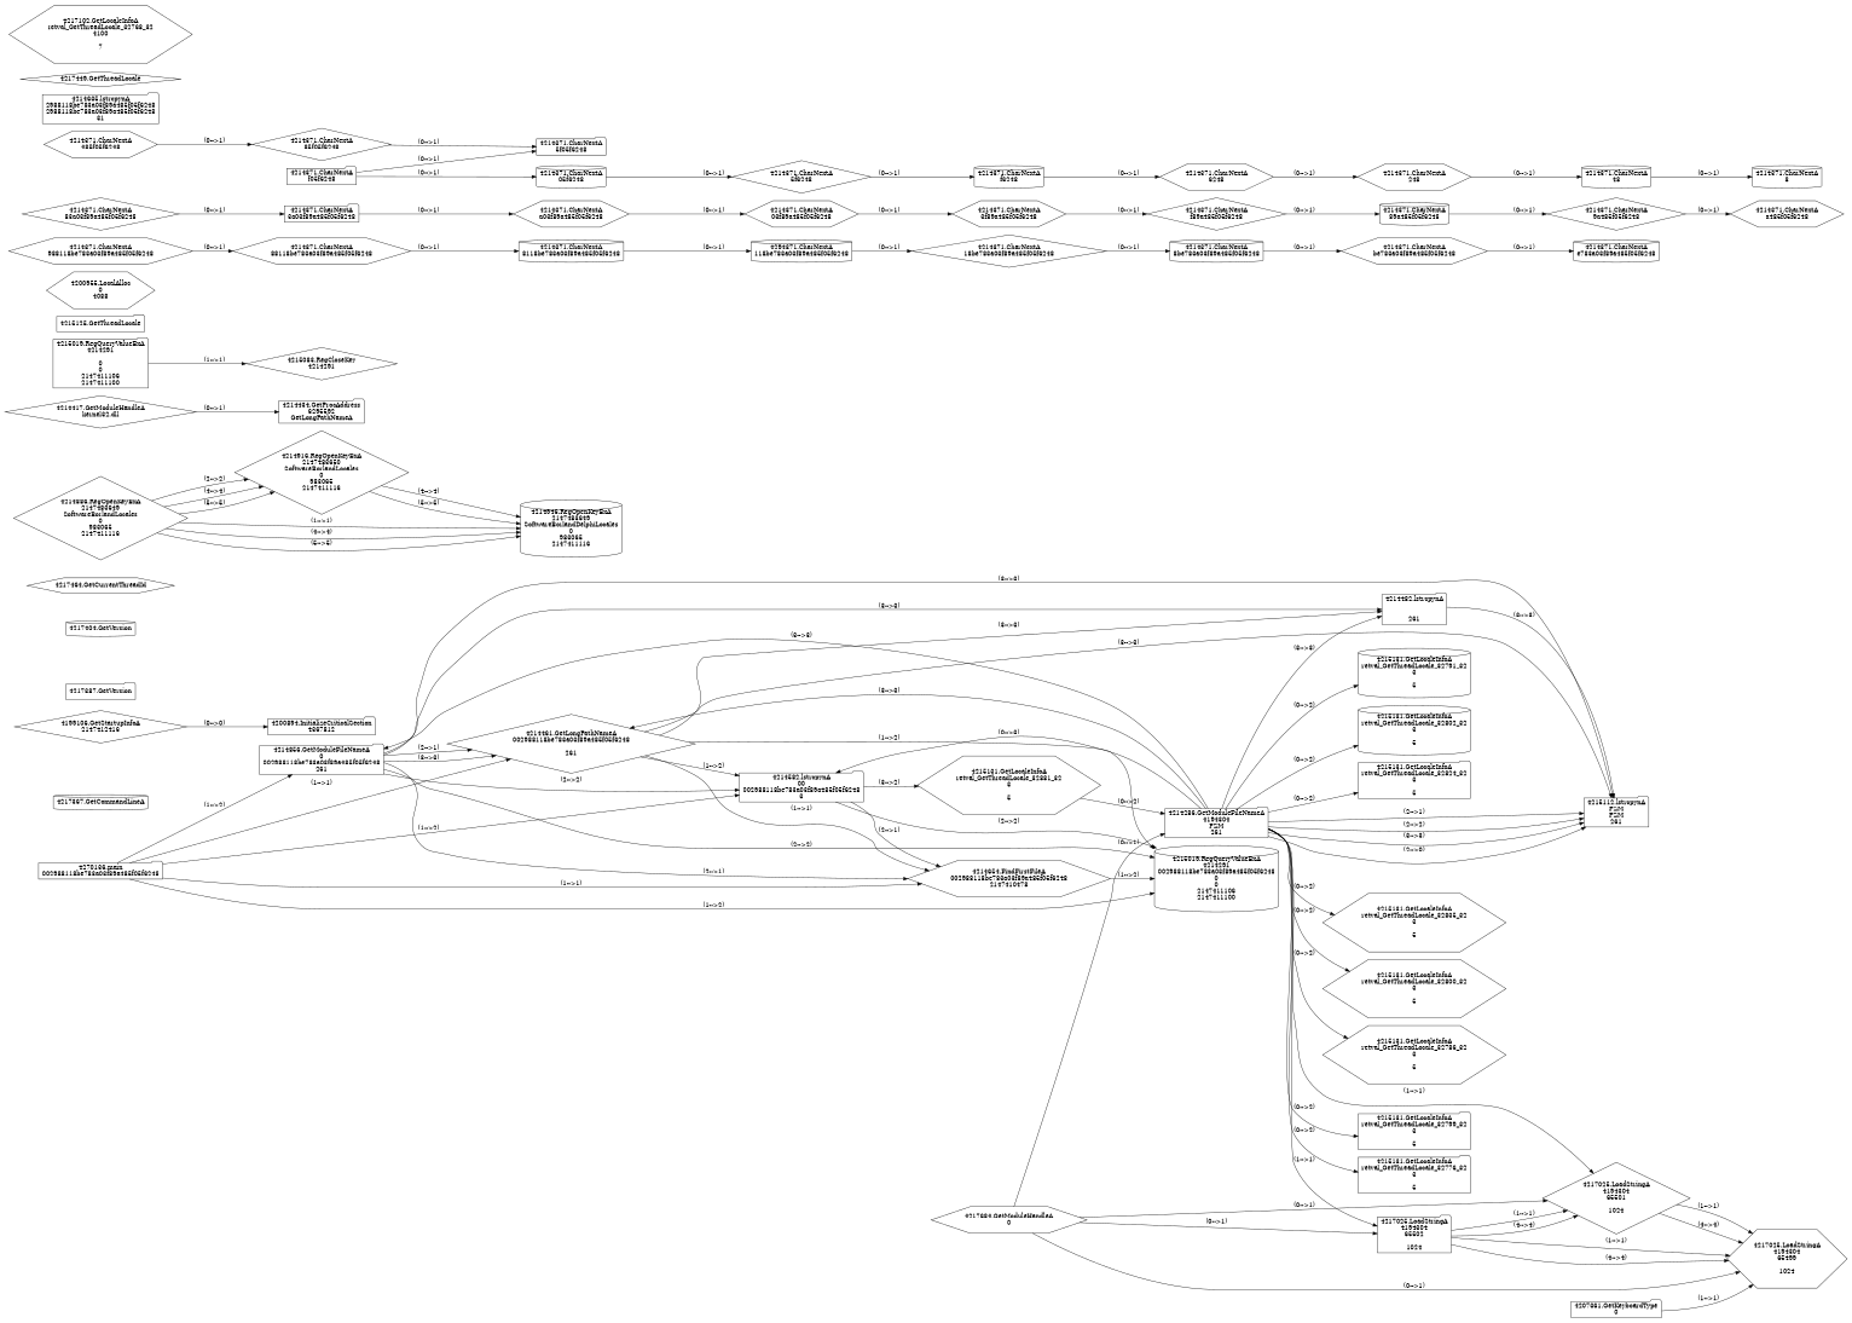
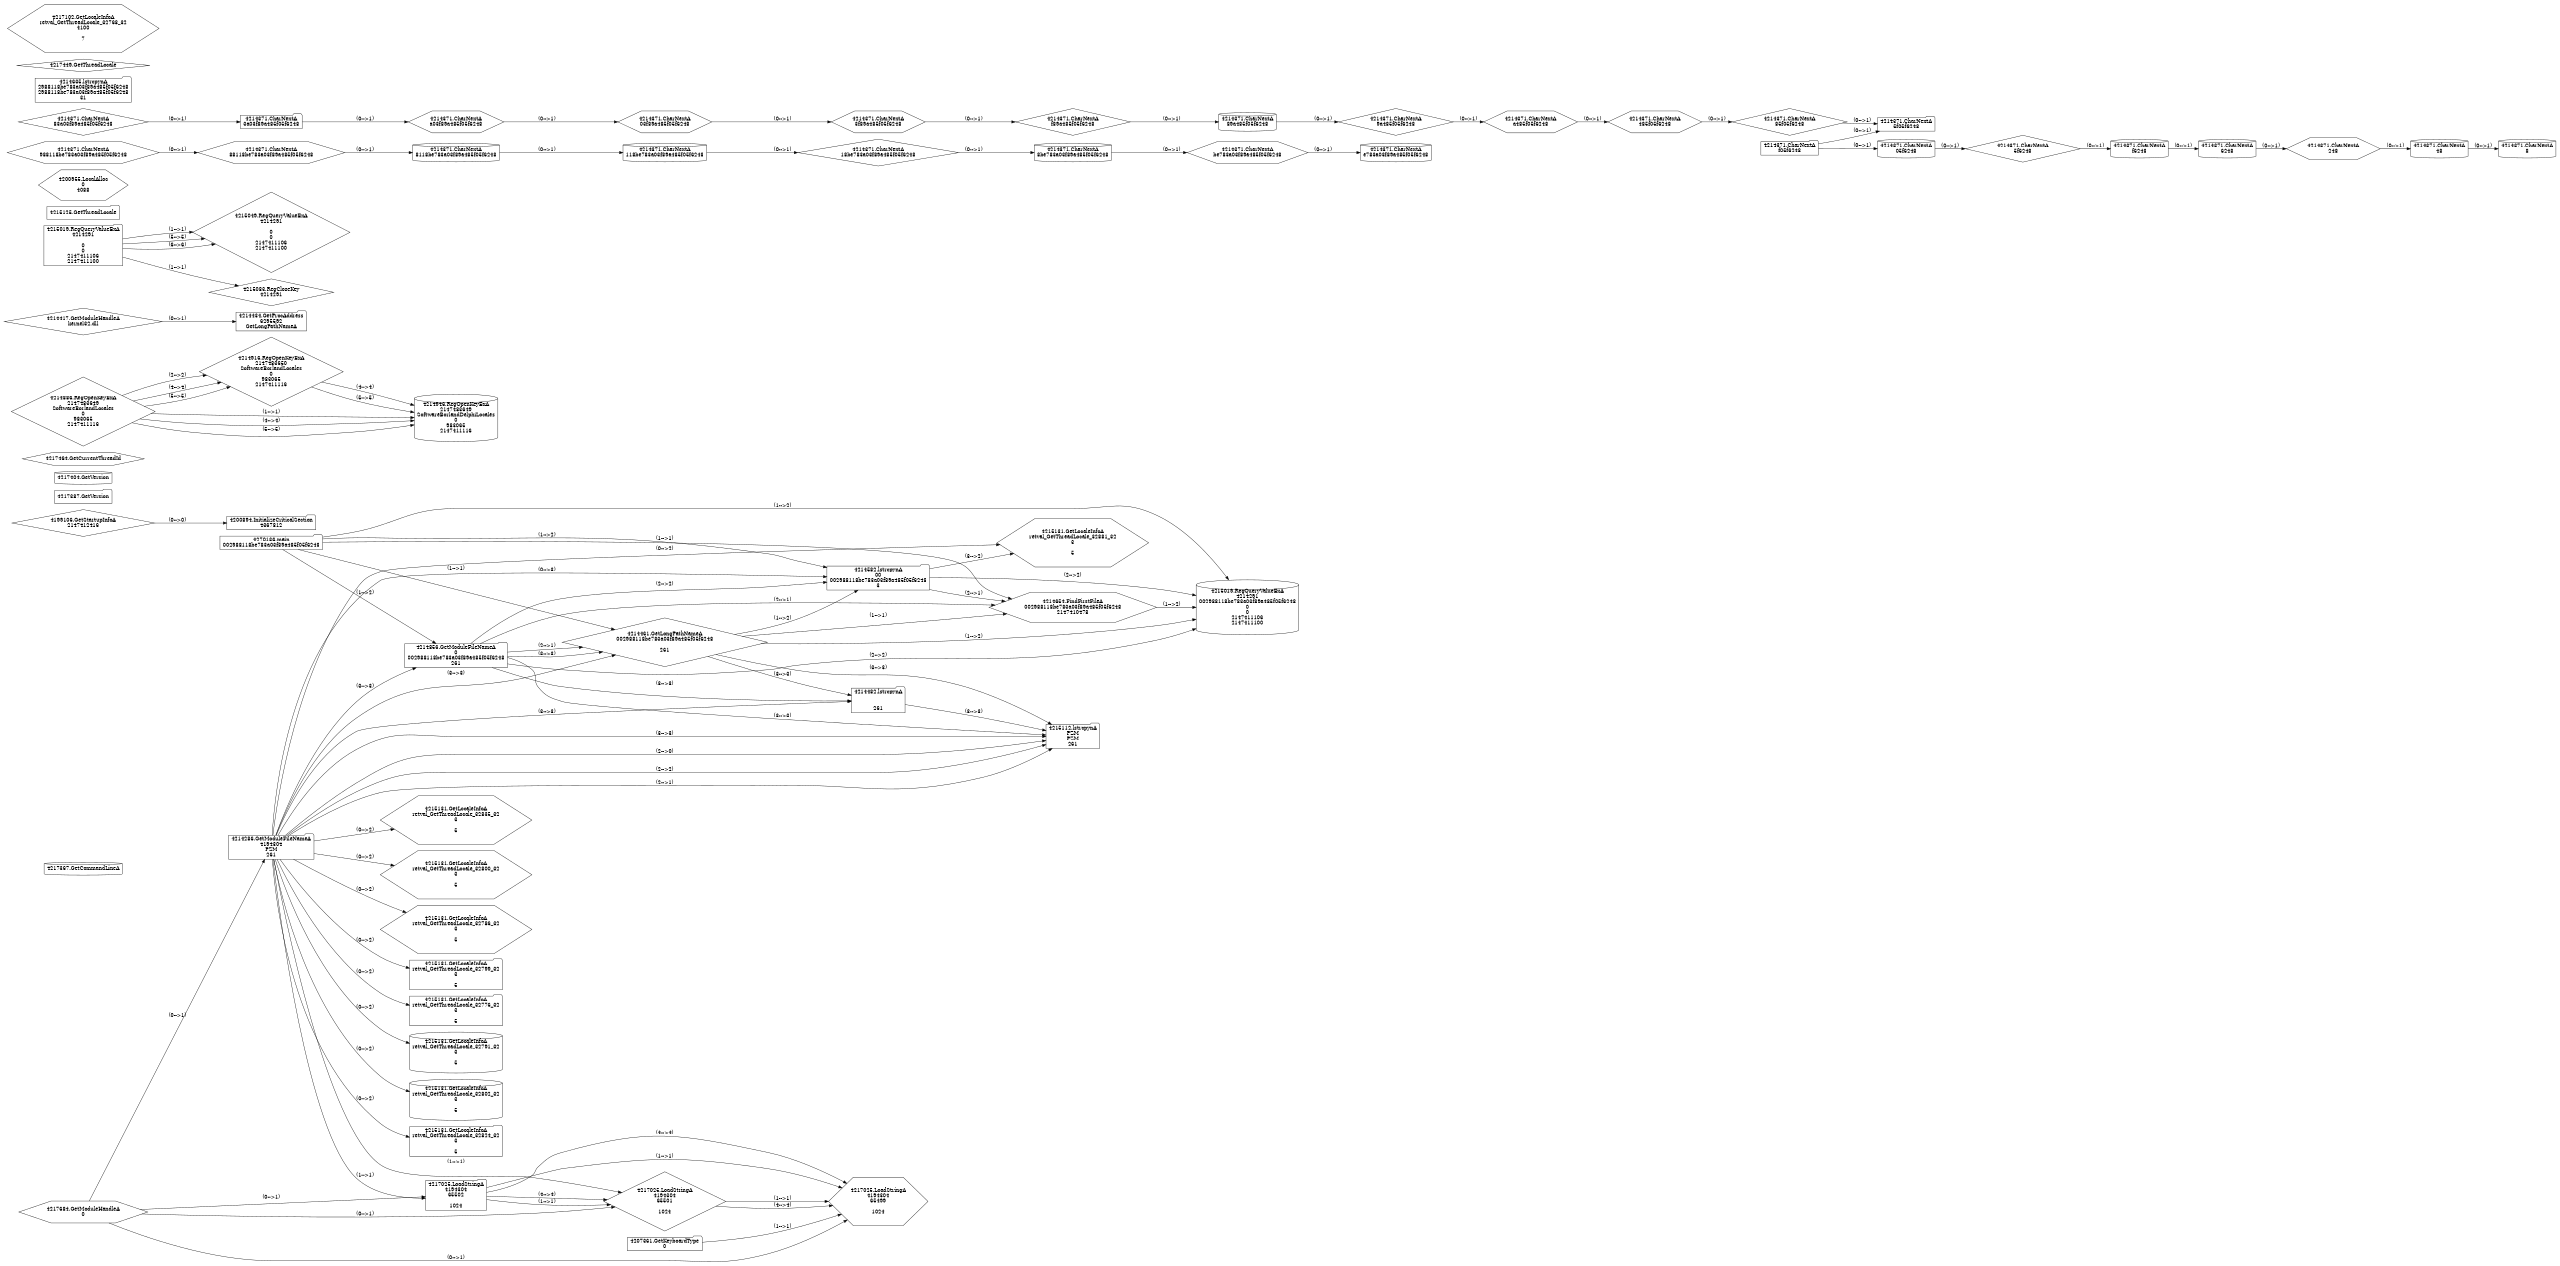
  digraph {
    rankdir=LR
    node [shape=folder]
    n1 [label="4270136.main\n002988118be783a03f89a485f05f6248"]
    n2 [label="4214856.GetModuleFileNameA\n0\n002988118be783a03f89a485f05f6248\n261"]
    n3 [label="4214461.GetLongPathNameA\n002988118be783a03f89a485f05f6248\n\n261" shape=diamond]
    n4 [label="4214582.lstrcpynA\n00\n002988118be783a03f89a485f05f6248\n3"]
    n5 [label="4214654.FindFirstFileA\n002988118be783a03f89a485f05f6248\n2147410478" shape=hexagon]
    n6 [label="4215019.RegQueryValueExA\n4214291\n002988118be783a03f89a485f05f6248\n0\n0\n2147411106\n2147411100" shape=cylinder]
    n7 [label="4214482.lstrcpynA\n\n\n261"]
    n8 [label="4215112.lstrcpynA\nPZM\nPZM\n261"]
    n9 [label="4215131.GetLocaleInfoA\nretval_GetThreadLocale_32881_32\n3\n\n5" shape=hexagon]
    n10 [label="4217684.GetModuleHandleA\n0" shape=hexagon]
    n11 [label="4214286.GetModuleFileNameA\n4194304\nPZM\n261"]
    n12 [label="4217025.LoadStringA\n4194304\n65502\n\n1024"]
    n13 [label="4217025.LoadStringA\n4194304\n65501\n\n1024" shape=diamond]
    n14 [label="4217025.LoadStringA\n4194304\n65499\n\n1024" shape=hexagon]
    n15 [label="4215131.GetLocaleInfoA\nretval_GetThreadLocale_32835_32\n3\n\n5" shape=hexagon]
    n16 [label="4215131.GetLocaleInfoA\nretval_GetThreadLocale_32800_32\n3\n\n5" shape=hexagon]
    n17 [label="4215131.GetLocaleInfoA\nretval_GetThreadLocale_32786_32\n3\n\n5" shape=hexagon]
    n18 [label="4215131.GetLocaleInfoA\nretval_GetThreadLocale_32799_32\n3\n\n5"]
    n19 [label="4215131.GetLocaleInfoA\nretval_GetThreadLocale_32776_32\n3\n\n5"]
    n20 [label="4215131.GetLocaleInfoA\nretval_GetThreadLocale_32791_32\n3\n\n5" shape=cylinder]
    n21 [label="4215131.GetLocaleInfoA\nretval_GetThreadLocale_32802_32\n3\n\n5" shape=cylinder]
    n22 [label="4215131.GetLocaleInfoA\nretval_GetThreadLocale_32824_32\n3\n\n5"]
    n23 [label="4207361.GetKeyboardType\n0"]
    n24 [label="4217367.GetCommandLineA\n" shape=cylinder]
    n25 [label="4199106.GetStartupInfoA\n2147412416" shape=diamond]
    n26 [label="4200894.InitializeCriticalSection\n4367812"]
    n27 [label="4217387.GetVersion\n"]
    n28 [label="4217404.GetVersion\n" shape=cylinder]
    n29 [label="4217464.GetCurrentThreadId\n" shape=hexagon]
    n30 [label="4214886.RegOpenKeyExA\n2147483649\nSoftware\Borland\Locales\n0\n983065\n2147411116" shape=diamond]
    n31 [label="4214916.RegOpenKeyExA\n2147483650\nSoftware\Borland\Locales\n0\n983065\n2147411116" shape=diamond]
    n32 [label="4214946.RegOpenKeyExA\n2147483649\nSoftware\Borland\Delphi\Locales\n0\n983065\n2147411116" shape=cylinder]
    n33 [label="4214417.GetModuleHandleA\nkernel32.dll" shape=diamond]
    n34 [label="4214434.GetProcAddress\n6295592\nGetLongPathNameA"]
    n35 [label="4215019.RegQueryValueExA\n4214291\n\n0\n0\n2147411106\n2147411100"]
+   n36 [label="4215049.RegQueryValueExA\n4214291\n\n0\n0\n2147411106\n2147411100" shape=diamond]
    n37 [label="4215083.RegCloseKey\n4214291" shape=diamond]
    n38 [label="4215125.GetThreadLocale\n"]
    n39 [label="4200955.LocalAlloc\n0\n4088" shape=hexagon]
    n40 [label="4214371.CharNextA\n988118be783a03f89a485f05f6248" shape=hexagon]
    n41 [label="4214371.CharNextA\n88118be783a03f89a485f05f6248" shape=hexagon]
    n42 [label="4214371.CharNextA\n8118be783a03f89a485f05f6248" shape=cylinder]
-   n43 [label="4294371.CharNextA\n118be783a03f89a485f05f6248" shape=cylinder]
+   n43 [label="4214371.CharNextA\n118be783a03f89a485f05f6248" shape=cylinder]
    n44 [label="4214371.CharNextA\n18be783a03f89a485f05f6248" shape=diamond]
    n45 [label="4214371.CharNextA\n8be783a03f89a485f05f6248" shape=cylinder]
    n46 [label="4214371.CharNextA\nbe783a03f89a485f05f6248" shape=hexagon]
    n47 [label="4214371.CharNextA\ne783a03f89a485f05f6248" shape=cylinder]
    n48 [label="4214371.CharNextA\n83a03f89a485f05f6248" shape=diamond]
    n49 [label="4214371.CharNextA\n3a03f89a485f05f6248"]
    n50 [label="4214371.CharNextA\na03f89a485f05f6248" shape=hexagon]
    n51 [label="4214371.CharNextA\n03f89a485f05f6248" shape=hexagon]
    n52 [label="4214371.CharNextA\n3f89a485f05f6248" shape=hexagon]
    n53 [label="4214371.CharNextA\nf89a485f05f6248" shape=diamond]
    n54 [label="4214371.CharNextA\n89a485f05f6248" shape=cylinder]
    n55 [label="4214371.CharNextA\n9a485f05f6248" shape=diamond]
    n56 [label="4214371.CharNextA\na485f05f6248" shape=hexagon]
    n57 [label="4214371.CharNextA\n485f05f6248" shape=hexagon]
    n58 [label="4214371.CharNextA\n85f05f6248" shape=diamond]
    n59 [label="4214371.CharNextA\n5f05f6248"]
    n60 [label="4214371.CharNextA\nf05f6248"]
    n61 [label="4214371.CharNextA\n05f6248" shape=cylinder]
    n62 [label="4214371.CharNextA\n5f6248" shape=diamond]
    n63 [label="4214371.CharNextA\nf6248" shape=cylinder]
-   n64 [label="4214371.CharNextA\n6248" shape=hexagon]
+   n64 [label="4214371.CharNextA\n6248" shape=cylinder]
    n65 [label="4214371.CharNextA\n248" shape=hexagon]
    n66 [label="4214371.CharNextA\n48" shape=cylinder]
    n67 [label="4214371.CharNextA\n8" shape=cylinder]
    n68 [label="4214635.lstrcpynA\n2988118be783a03f89a485f05f6248\n2988118be783a03f89a485f05f6248\n31"]
    n69 [label="4217449.GetThreadLocale\n" shape=diamond]
    n70 [label="4217102.GetLocaleInfoA\nretval_GetThreadLocale_32768_32\n4100\n\n7" shape=hexagon]
    n1 -> n2 [label="(1-->2)"]
    n1 -> n3 [label="(1-->1)"]
    n1 -> n4 [label="(1-->2)"]
    n1 -> n5 [label="(1-->1)"]
    n1 -> n6 [label="(1-->2)"]
    n2 -> n3 [label="(2-->1)"]
    n2 -> n3 [label="(3-->3)"]
    n2 -> n4 [label="(2-->2)"]
    n2 -> n5 [label="(2-->1)"]
    n2 -> n6 [label="(2-->2)"]
    n2 -> n7 [label="(3-->3)"]
    n2 -> n8 [label="(3-->3)"]
    n3 -> n4 [label="(1-->2)"]
    n3 -> n5 [label="(1-->1)"]
    n3 -> n6 [label="(1-->2)"]
    n3 -> n7 [label="(3-->3)"]
    n3 -> n8 [label="(3-->3)"]
    n4 -> n5 [label="(2-->1)"]
    n4 -> n6 [label="(2-->2)"]
    n4 -> n9 [label="(3-->2)"]
    n5 -> n6 [label="(1-->2)"]
    n7 -> n8 [label="(3-->3)"]
    n10 -> n11 [label="(0-->1)"]
    n10 -> n12 [label="(0-->1)"]
    n10 -> n13 [label="(0-->1)"]
    n10 -> n14 [label="(0-->1)"]
    n11 -> n2 [label="(3-->3)"]
    n11 -> n3 [label="(3-->3)"]
    n11 -> n4 [label="(0-->3)"]
    n11 -> n7 [label="(3-->3)"]
    n11 -> n8 [label="(2-->1)"]
    n11 -> n8 [label="(2-->2)"]
    n11 -> n8 [label="(3-->3)"]
    n11 -> n8 [label="(2-->0)"]
-   n9 -> n11 [label="(0-->2)"]
+   n11 -> n9 [label="(0-->2)"]
    n11 -> n12 [label="(1-->1)"]
    n11 -> n13 [label="(1-->1)"]
    n11 -> n15 [label="(0-->2)"]
    n11 -> n16 [label="(0-->2)"]
    n11 -> n17 [label="(0-->2)"]
    n11 -> n18 [label="(0-->2)"]
    n11 -> n19 [label="(0-->2)"]
    n11 -> n20 [label="(0-->2)"]
    n11 -> n21 [label="(0-->2)"]
    n11 -> n22 [label="(0-->2)"]
    n12 -> n13 [label="(1-->1)"]
    n12 -> n13 [label="(4-->4)"]
    n12 -> n14 [label="(1-->1)"]
    n12 -> n14 [label="(4-->4)"]
    n13 -> n14 [label="(1-->1)"]
    n13 -> n14 [label="(4-->4)"]
    n23 -> n14 [label="(1-->1)"]
    n25 -> n26 [label="(0-->0)"]
    n30 -> n31 [label="(2-->2)"]
    n30 -> n31 [label="(4-->4)"]
    n30 -> n31 [label="(5-->5)"]
    n30 -> n32 [label="(1-->1)"]
    n30 -> n32 [label="(4-->4)"]
    n30 -> n32 [label="(5-->5)"]
    n31 -> n32 [label="(4-->4)"]
    n31 -> n32 [label="(5-->5)"]
    n33 -> n34 [label="(0-->1)"]
+   n35 -> n36 [label="(1-->1)"]
+   n35 -> n36 [label="(5-->5)"]
+   n35 -> n36 [label="(6-->6)"]
    n35 -> n37 [label="(1-->1)"]
    n40 -> n41 [label="(0-->1)"]
    n41 -> n42 [label="(0-->1)"]
    n42 -> n43 [label="(0-->1)"]
    n43 -> n44 [label="(0-->1)"]
    n44 -> n45 [label="(0-->1)"]
    n45 -> n46 [label="(0-->1)"]
    n46 -> n47 [label="(0-->1)"]
    n48 -> n49 [label="(0-->1)"]
    n49 -> n50 [label="(0-->1)"]
    n50 -> n51 [label="(0-->1)"]
    n51 -> n52 [label="(0-->1)"]
    n52 -> n53 [label="(0-->1)"]
    n53 -> n54 [label="(0-->1)"]
    n54 -> n55 [label="(0-->1)"]
    n55 -> n56 [label="(0-->1)"]
+   n56 -> n57 [label="(0-->1)"]
    n57 -> n58 [label="(0-->1)"]
    n58 -> n59 [label="(0-->1)"]
    n60 -> n59 [label="(0-->1)"]
    n60 -> n61 [label="(0-->1)"]
    n61 -> n62 [label="(0-->1)"]
    n62 -> n63 [label="(0-->1)"]
    n63 -> n64 [label="(0-->1)"]
    n64 -> n65 [label="(0-->1)"]
    n65 -> n66 [label="(0-->1)"]
    n66 -> n67 [label="(0-->1)"]
  }
